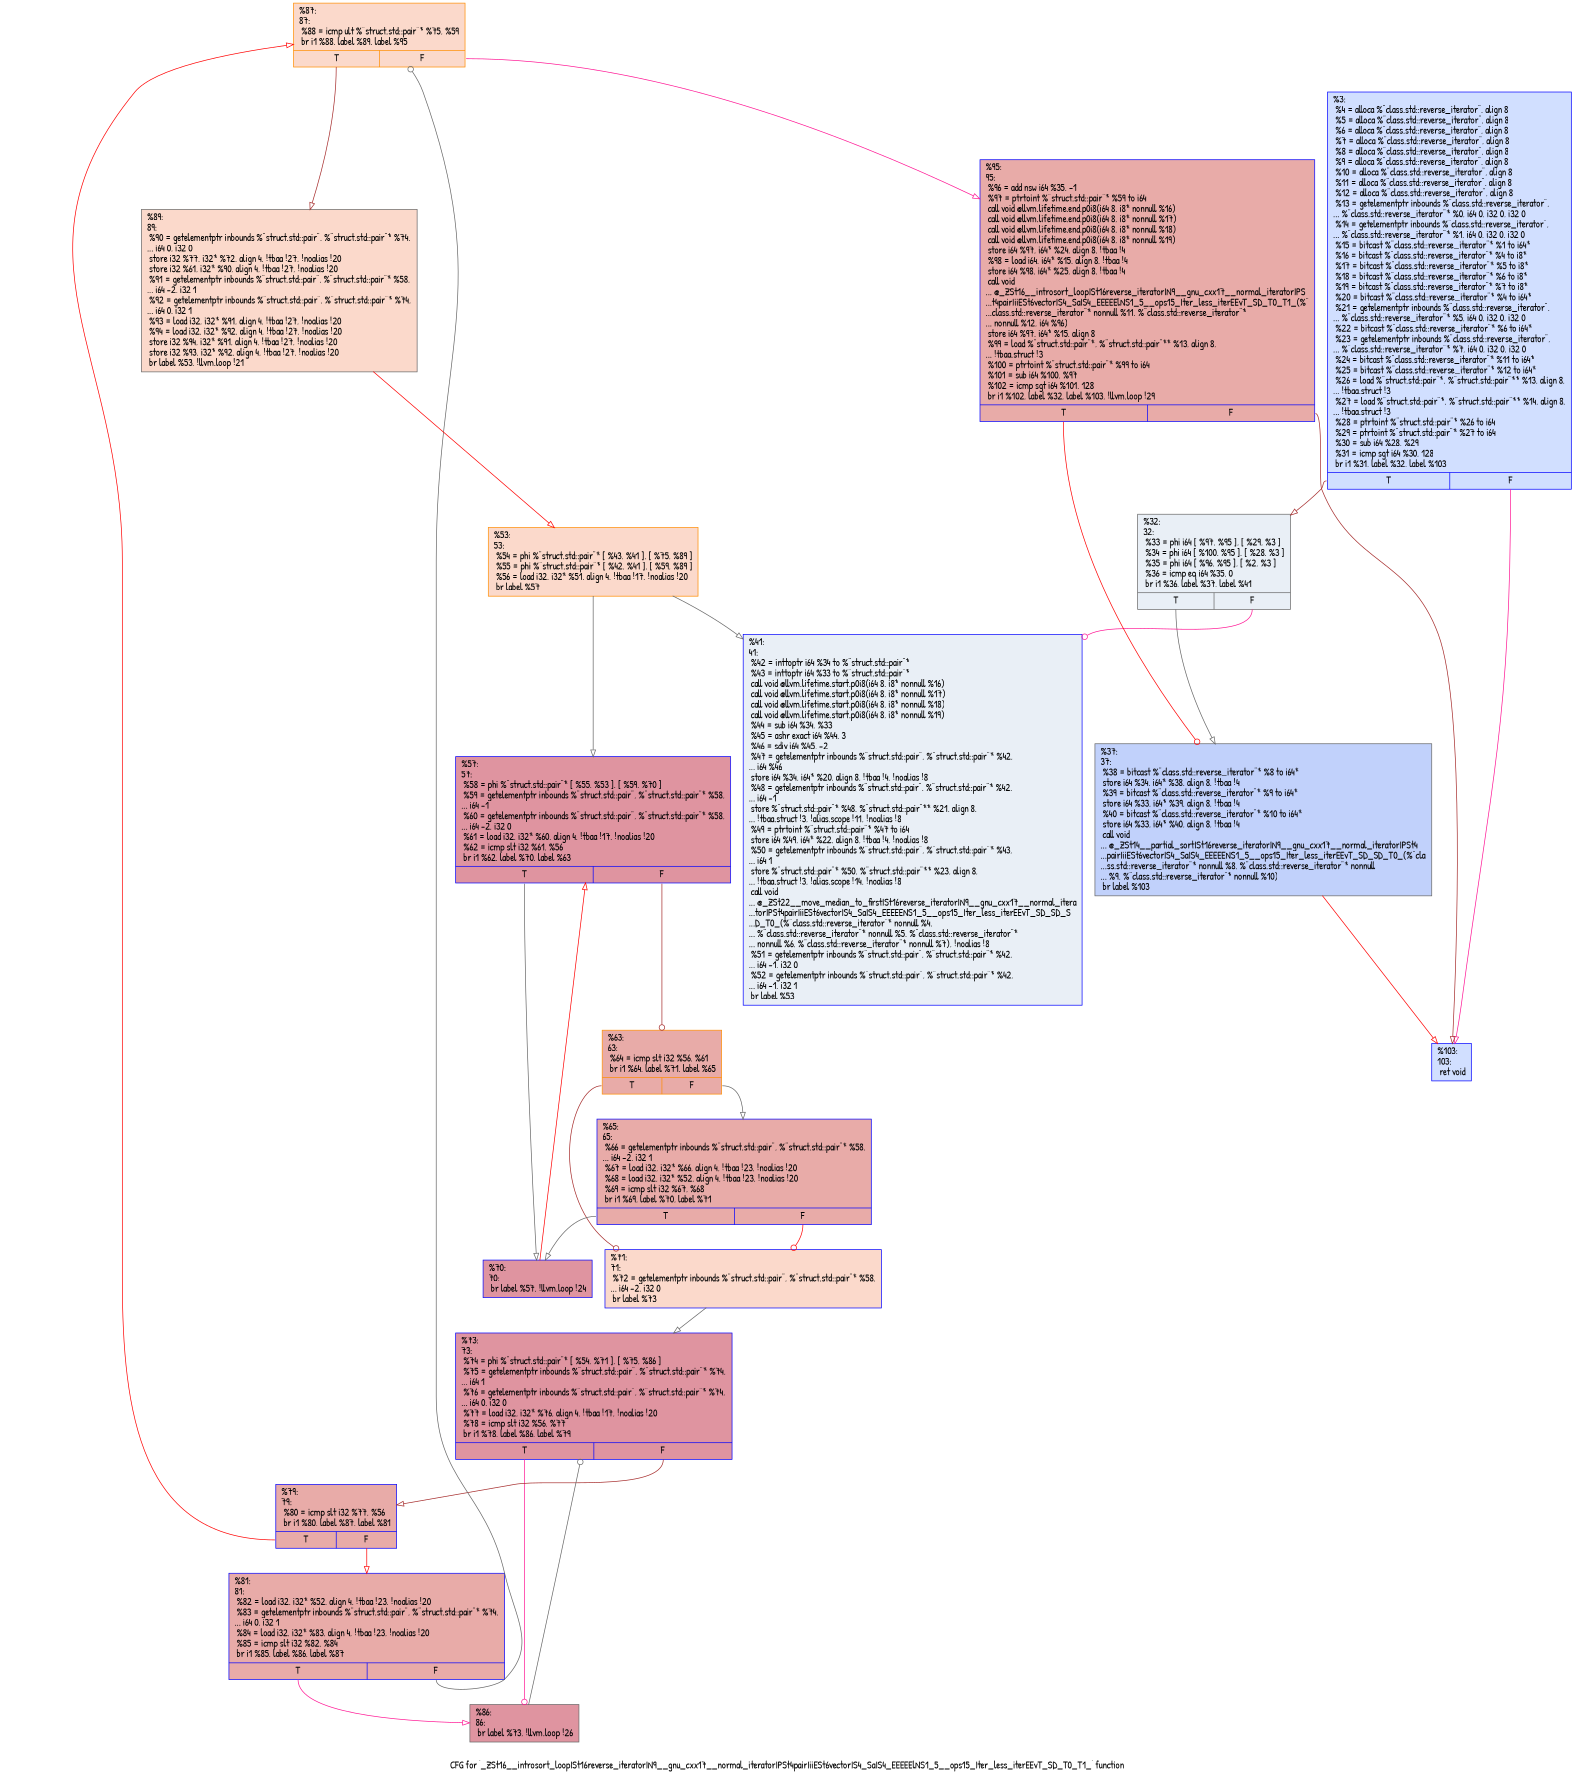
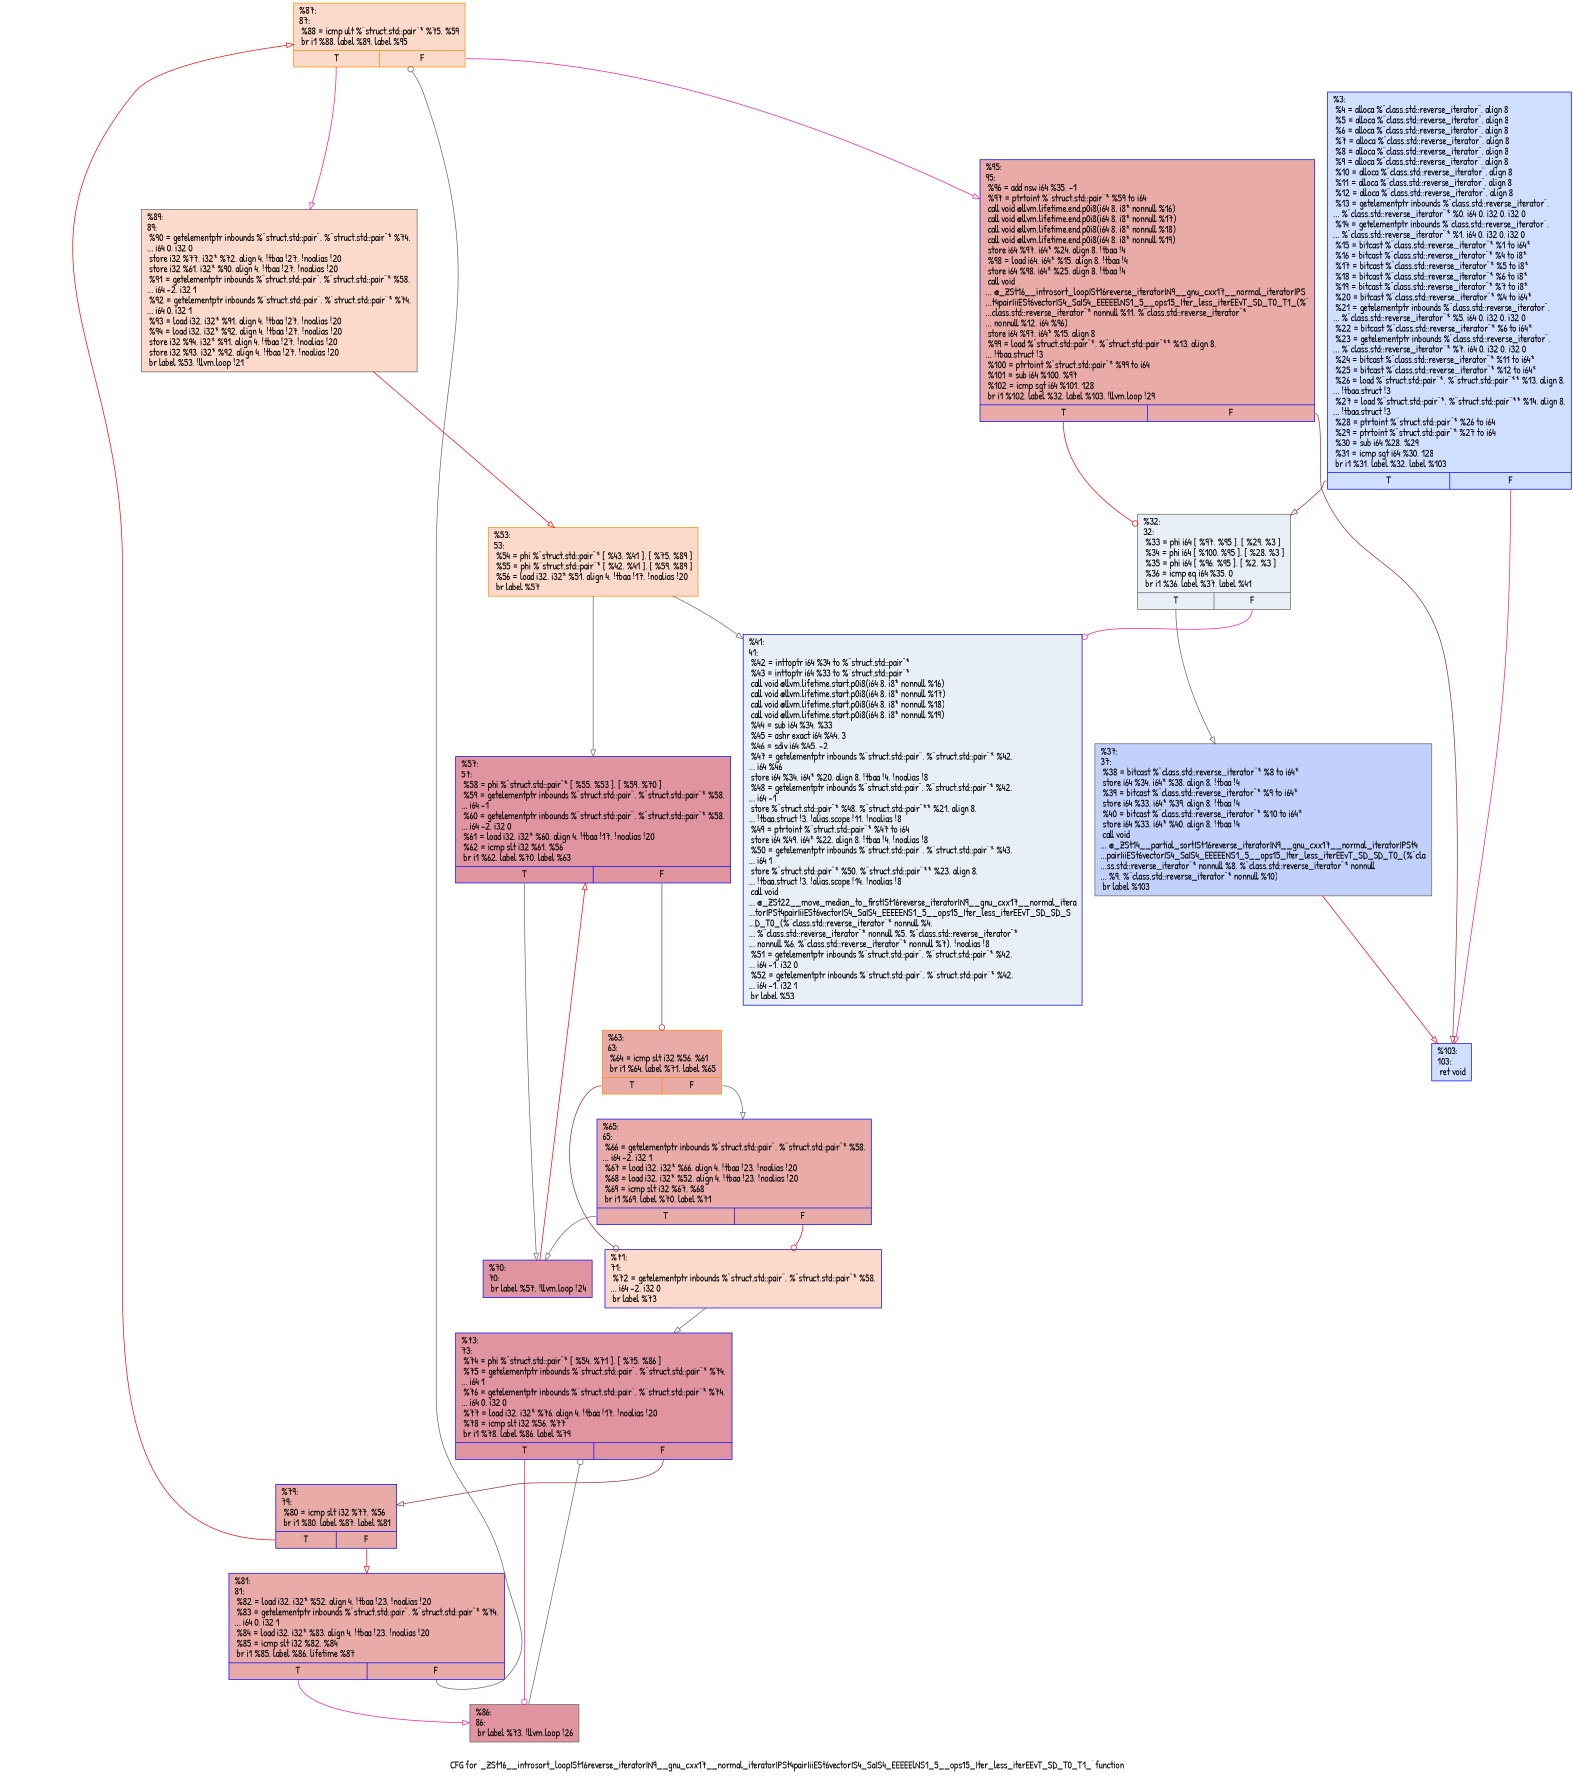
  digraph {
    fontname="Patrick Hand"
    label="CFG for '_ZSt16__introsort_loopISt16reverse_iteratorIN9__gnu_cxx17__normal_iteratorIPSt4pairIiiESt6vectorIS4_SaIS4_EEEEElNS1_5__ops15_Iter_less_iterEEvT_SD_T0_T1_' function"
    node [color=blue fillcolor="#cc403a70" fontname="Patrick Hand" shape=record style=filled]
    edge [arrowhead=onormal color=gray40 fontname="Patrick Hand" tailport=s0]
    n1 [fillcolor="#96b7ff70" label="{%3:\l  %4 = alloca %\"class.std::reverse_iterator\", align 8\l  %5 = alloca %\"class.std::reverse_iterator\", align 8\l  %6 = alloca %\"class.std::reverse_iterator\", align 8\l  %7 = alloca %\"class.std::reverse_iterator\", align 8\l  %8 = alloca %\"class.std::reverse_iterator\", align 8\l  %9 = alloca %\"class.std::reverse_iterator\", align 8\l  %10 = alloca %\"class.std::reverse_iterator\", align 8\l  %11 = alloca %\"class.std::reverse_iterator\", align 8\l  %12 = alloca %\"class.std::reverse_iterator\", align 8\l  %13 = getelementptr inbounds %\"class.std::reverse_iterator\",\l... %\"class.std::reverse_iterator\"* %0, i64 0, i32 0, i32 0\l  %14 = getelementptr inbounds %\"class.std::reverse_iterator\",\l... %\"class.std::reverse_iterator\"* %1, i64 0, i32 0, i32 0\l  %15 = bitcast %\"class.std::reverse_iterator\"* %1 to i64*\l  %16 = bitcast %\"class.std::reverse_iterator\"* %4 to i8*\l  %17 = bitcast %\"class.std::reverse_iterator\"* %5 to i8*\l  %18 = bitcast %\"class.std::reverse_iterator\"* %6 to i8*\l  %19 = bitcast %\"class.std::reverse_iterator\"* %7 to i8*\l  %20 = bitcast %\"class.std::reverse_iterator\"* %4 to i64*\l  %21 = getelementptr inbounds %\"class.std::reverse_iterator\",\l... %\"class.std::reverse_iterator\"* %5, i64 0, i32 0, i32 0\l  %22 = bitcast %\"class.std::reverse_iterator\"* %6 to i64*\l  %23 = getelementptr inbounds %\"class.std::reverse_iterator\",\l... %\"class.std::reverse_iterator\"* %7, i64 0, i32 0, i32 0\l  %24 = bitcast %\"class.std::reverse_iterator\"* %11 to i64*\l  %25 = bitcast %\"class.std::reverse_iterator\"* %12 to i64*\l  %26 = load %\"struct.std::pair\"*, %\"struct.std::pair\"** %13, align 8,\l... !tbaa.struct !3\l  %27 = load %\"struct.std::pair\"*, %\"struct.std::pair\"** %14, align 8,\l... !tbaa.struct !3\l  %28 = ptrtoint %\"struct.std::pair\"* %26 to i64\l  %29 = ptrtoint %\"struct.std::pair\"* %27 to i64\l  %30 = sub i64 %28, %29\l  %31 = icmp sgt i64 %30, 128\l  br i1 %31, label %32, label %103\l|{<s0>T|<s1>F}}"]
    n2 [color=gray40 fillcolor="#cedaeb70" label="{%32:\l32:                                               \l  %33 = phi i64 [ %97, %95 ], [ %29, %3 ]\l  %34 = phi i64 [ %100, %95 ], [ %28, %3 ]\l  %35 = phi i64 [ %96, %95 ], [ %2, %3 ]\l  %36 = icmp eq i64 %35, 0\l  br i1 %36, label %37, label %41\l|{<s0>T|<s1>F}}"]
    n3 [fillcolor="#96b7ff70" label="{%103:\l103:                                              \l  ret void\l}"]
    n4 [color=gray40 fillcolor="#7396f570" label="{%37:\l37:                                               \l  %38 = bitcast %\"class.std::reverse_iterator\"* %8 to i64*\l  store i64 %34, i64* %38, align 8, !tbaa !4\l  %39 = bitcast %\"class.std::reverse_iterator\"* %9 to i64*\l  store i64 %33, i64* %39, align 8, !tbaa !4\l  %40 = bitcast %\"class.std::reverse_iterator\"* %10 to i64*\l  store i64 %33, i64* %40, align 8, !tbaa !4\l  call void\l... @_ZSt14__partial_sortISt16reverse_iteratorIN9__gnu_cxx17__normal_iteratorIPSt4\l...pairIiiESt6vectorIS4_SaIS4_EEEEENS1_5__ops15_Iter_less_iterEEvT_SD_SD_T0_(%\"cla\l...ss.std::reverse_iterator\"* nonnull %8, %\"class.std::reverse_iterator\"* nonnull\l... %9, %\"class.std::reverse_iterator\"* nonnull %10)\l  br label %103\l}"]
    n5 [fillcolor="#cedaeb70" label="{%41:\l41:                                               \l  %42 = inttoptr i64 %34 to %\"struct.std::pair\"*\l  %43 = inttoptr i64 %33 to %\"struct.std::pair\"*\l  call void @llvm.lifetime.start.p0i8(i64 8, i8* nonnull %16)\l  call void @llvm.lifetime.start.p0i8(i64 8, i8* nonnull %17)\l  call void @llvm.lifetime.start.p0i8(i64 8, i8* nonnull %18)\l  call void @llvm.lifetime.start.p0i8(i64 8, i8* nonnull %19)\l  %44 = sub i64 %34, %33\l  %45 = ashr exact i64 %44, 3\l  %46 = sdiv i64 %45, -2\l  %47 = getelementptr inbounds %\"struct.std::pair\", %\"struct.std::pair\"* %42,\l... i64 %46\l  store i64 %34, i64* %20, align 8, !tbaa !4, !noalias !8\l  %48 = getelementptr inbounds %\"struct.std::pair\", %\"struct.std::pair\"* %42,\l... i64 -1\l  store %\"struct.std::pair\"* %48, %\"struct.std::pair\"** %21, align 8,\l... !tbaa.struct !3, !alias.scope !11, !noalias !8\l  %49 = ptrtoint %\"struct.std::pair\"* %47 to i64\l  store i64 %49, i64* %22, align 8, !tbaa !4, !noalias !8\l  %50 = getelementptr inbounds %\"struct.std::pair\", %\"struct.std::pair\"* %43,\l... i64 1\l  store %\"struct.std::pair\"* %50, %\"struct.std::pair\"** %23, align 8,\l... !tbaa.struct !3, !alias.scope !14, !noalias !8\l  call void\l... @_ZSt22__move_median_to_firstISt16reverse_iteratorIN9__gnu_cxx17__normal_itera\l...torIPSt4pairIiiESt6vectorIS4_SaIS4_EEEEENS1_5__ops15_Iter_less_iterEEvT_SD_SD_S\l...D_T0_(%\"class.std::reverse_iterator\"* nonnull %4,\l... %\"class.std::reverse_iterator\"* nonnull %5, %\"class.std::reverse_iterator\"*\l... nonnull %6, %\"class.std::reverse_iterator\"* nonnull %7), !noalias !8\l  %51 = getelementptr inbounds %\"struct.std::pair\", %\"struct.std::pair\"* %42,\l... i64 -1, i32 0\l  %52 = getelementptr inbounds %\"struct.std::pair\", %\"struct.std::pair\"* %42,\l... i64 -1, i32 1\l  br label %53\l}"]
    n6 [color=darkorange fillcolor="#f7a88970" label="{%53:\l53:                                               \l  %54 = phi %\"struct.std::pair\"* [ %43, %41 ], [ %75, %89 ]\l  %55 = phi %\"struct.std::pair\"* [ %42, %41 ], [ %59, %89 ]\l  %56 = load i32, i32* %51, align 4, !tbaa !17, !noalias !20\l  br label %57\l}"]
    n7 [fillcolor="#b70d2870" label="{%57:\l57:                                               \l  %58 = phi %\"struct.std::pair\"* [ %55, %53 ], [ %59, %70 ]\l  %59 = getelementptr inbounds %\"struct.std::pair\", %\"struct.std::pair\"* %58,\l... i64 -1\l  %60 = getelementptr inbounds %\"struct.std::pair\", %\"struct.std::pair\"* %58,\l... i64 -2, i32 0\l  %61 = load i32, i32* %60, align 4, !tbaa !17, !noalias !20\l  %62 = icmp slt i32 %61, %56\l  br i1 %62, label %70, label %63\l|{<s0>T|<s1>F}}"]
    n8 [fillcolor="#b70d2870" label="{%70:\l70:                                               \l  br label %57, !llvm.loop !24\l}"]
    n9 [color=darkorange label="{%63:\l63:                                               \l  %64 = icmp slt i32 %56, %61\l  br i1 %64, label %71, label %65\l|{<s0>T|<s1>F}}"]
    n10 [fillcolor="#f7a88970" label="{%71:\l71:                                               \l  %72 = getelementptr inbounds %\"struct.std::pair\", %\"struct.std::pair\"* %58,\l... i64 -2, i32 0\l  br label %73\l}"]
    n11 [label="{%65:\l65:                                               \l  %66 = getelementptr inbounds %\"struct.std::pair\", %\"struct.std::pair\"* %58,\l... i64 -2, i32 1\l  %67 = load i32, i32* %66, align 4, !tbaa !23, !noalias !20\l  %68 = load i32, i32* %52, align 4, !tbaa !23, !noalias !20\l  %69 = icmp slt i32 %67, %68\l  br i1 %69, label %70, label %71\l|{<s0>T|<s1>F}}"]
    n12 [fillcolor="#b70d2870" label="{%73:\l73:                                               \l  %74 = phi %\"struct.std::pair\"* [ %54, %71 ], [ %75, %86 ]\l  %75 = getelementptr inbounds %\"struct.std::pair\", %\"struct.std::pair\"* %74,\l... i64 1\l  %76 = getelementptr inbounds %\"struct.std::pair\", %\"struct.std::pair\"* %74,\l... i64 0, i32 0\l  %77 = load i32, i32* %76, align 4, !tbaa !17, !noalias !20\l  %78 = icmp slt i32 %56, %77\l  br i1 %78, label %86, label %79\l|{<s0>T|<s1>F}}"]
    n13 [color=gray40 fillcolor="#b70d2870" label="{%86:\l86:                                               \l  br label %73, !llvm.loop !26\l}"]
    n14 [label="{%79:\l79:                                               \l  %80 = icmp slt i32 %77, %56\l  br i1 %80, label %87, label %81\l|{<s0>T|<s1>F}}"]
    n15 [color=darkorange fillcolor="#f7a88970" label="{%87:\l87:                                               \l  %88 = icmp ult %\"struct.std::pair\"* %75, %59\l  br i1 %88, label %89, label %95\l|{<s0>T|<s1>F}}"]
-   n16 [label="{%81:\l81:                                               \l  %82 = load i32, i32* %52, align 4, !tbaa !23, !noalias !20\l  %83 = getelementptr inbounds %\"struct.std::pair\", %\"struct.std::pair\"* %74,\l... i64 0, i32 1\l  %84 = load i32, i32* %83, align 4, !tbaa !23, !noalias !20\l  %85 = icmp slt i32 %82, %84\l  br i1 %85, label %86, label %87\l|{<s0>T|<s1>F}}"]
+   n16 [label="{%81:\l81:                                               \l  %82 = load i32, i32* %52, align 4, !tbaa !23, !noalias !20\l  %83 = getelementptr inbounds %\"struct.std::pair\", %\"struct.std::pair\"* %74,\l... i64 0, i32 1\l  %84 = load i32, i32* %83, align 4, !tbaa !23, !noalias !20\l  %85 = icmp slt i32 %82, %84\l  br i1 %85, label %86, lifetime %87\l|{<s0>T|<s1>F}}"]
    n17 [color=gray40 fillcolor="#f7a88970" label="{%89:\l89:                                               \l  %90 = getelementptr inbounds %\"struct.std::pair\", %\"struct.std::pair\"* %74,\l... i64 0, i32 0\l  store i32 %77, i32* %72, align 4, !tbaa !27, !noalias !20\l  store i32 %61, i32* %90, align 4, !tbaa !27, !noalias !20\l  %91 = getelementptr inbounds %\"struct.std::pair\", %\"struct.std::pair\"* %58,\l... i64 -2, i32 1\l  %92 = getelementptr inbounds %\"struct.std::pair\", %\"struct.std::pair\"* %74,\l... i64 0, i32 1\l  %93 = load i32, i32* %91, align 4, !tbaa !27, !noalias !20\l  %94 = load i32, i32* %92, align 4, !tbaa !27, !noalias !20\l  store i32 %94, i32* %91, align 4, !tbaa !27, !noalias !20\l  store i32 %93, i32* %92, align 4, !tbaa !27, !noalias !20\l  br label %53, !llvm.loop !21\l}"]
    n18 [label="{%95:\l95:                                               \l  %96 = add nsw i64 %35, -1\l  %97 = ptrtoint %\"struct.std::pair\"* %59 to i64\l  call void @llvm.lifetime.end.p0i8(i64 8, i8* nonnull %16)\l  call void @llvm.lifetime.end.p0i8(i64 8, i8* nonnull %17)\l  call void @llvm.lifetime.end.p0i8(i64 8, i8* nonnull %18)\l  call void @llvm.lifetime.end.p0i8(i64 8, i8* nonnull %19)\l  store i64 %97, i64* %24, align 8, !tbaa !4\l  %98 = load i64, i64* %15, align 8, !tbaa !4\l  store i64 %98, i64* %25, align 8, !tbaa !4\l  call void\l... @_ZSt16__introsort_loopISt16reverse_iteratorIN9__gnu_cxx17__normal_iteratorIPS\l...t4pairIiiESt6vectorIS4_SaIS4_EEEEElNS1_5__ops15_Iter_less_iterEEvT_SD_T0_T1_(%\"\l...class.std::reverse_iterator\"* nonnull %11, %\"class.std::reverse_iterator\"*\l... nonnull %12, i64 %96)\l  store i64 %97, i64* %15, align 8\l  %99 = load %\"struct.std::pair\"*, %\"struct.std::pair\"** %13, align 8,\l... !tbaa.struct !3\l  %100 = ptrtoint %\"struct.std::pair\"* %99 to i64\l  %101 = sub i64 %100, %97\l  %102 = icmp sgt i64 %101, 128\l  br i1 %102, label %32, label %103, !llvm.loop !29\l|{<s0>T|<s1>F}}"]
    n1 -> n2 [color=brown]
    n1 -> n3 [color=deeppink tailport=s1]
    n2 -> n4
    n2 -> n5 [arrowhead=odot color=deeppink tailport=s1]
    n4 -> n3 [color=red]
    n6 -> n5
    n6 -> n7
    n7 -> n8
    n7 -> n9 [arrowhead=odot color=brown tailport=s1]
    n8 -> n7 [color=red]
    n9 -> n10 [arrowhead=odot color=brown]
    n9 -> n11 [tailport=s1]
    n10 -> n12
    n11 -> n8
    n11 -> n10 [arrowhead=odot color=red tailport=s1]
    n12 -> n13 [arrowhead=odot color=deeppink]
    n12 -> n14 [color=brown tailport=s1]
    n13 -> n12 [arrowhead=odot]
    n14 -> n15 [color=red]
    n14 -> n16 [color=red tailport=s1]
-   n15 -> n17 [color=brown]
+   n15 -> n17 [color=deeppink]
    n15 -> n18 [color=deeppink tailport=s1]
    n16 -> n13 [color=deeppink]
    n16 -> n15 [arrowhead=odot tailport=s1]
    n17 -> n6 [color=red]
-   n18 -> n4 [arrowhead=odot color=red]
+   n18 -> n2 [arrowhead=odot color=red]
    n18 -> n3 [color=brown tailport=s1]
  }
